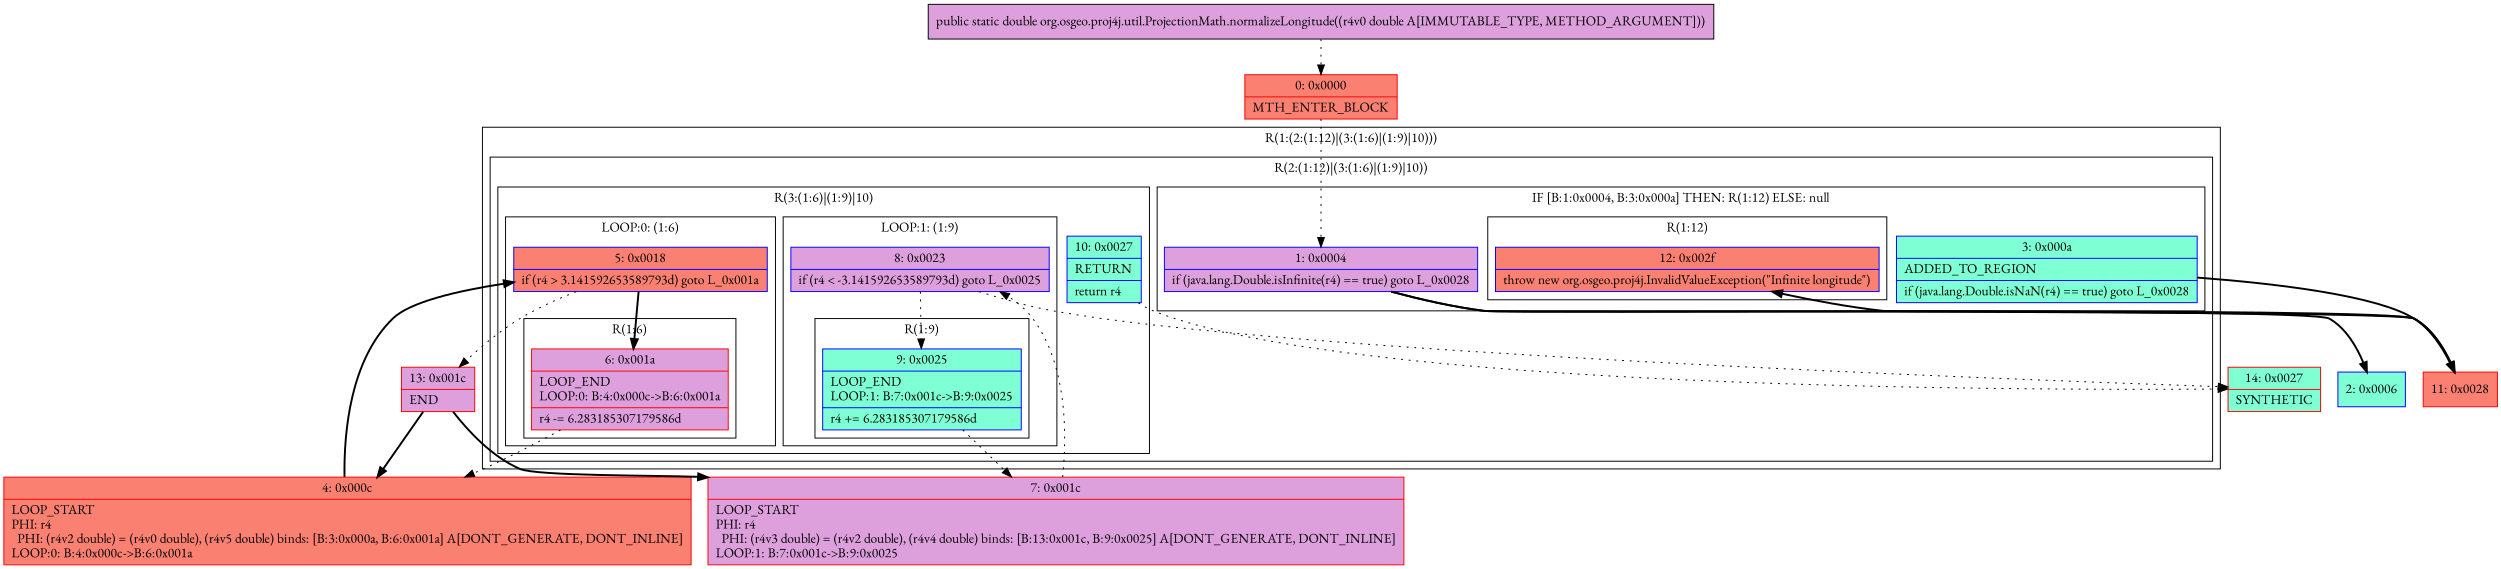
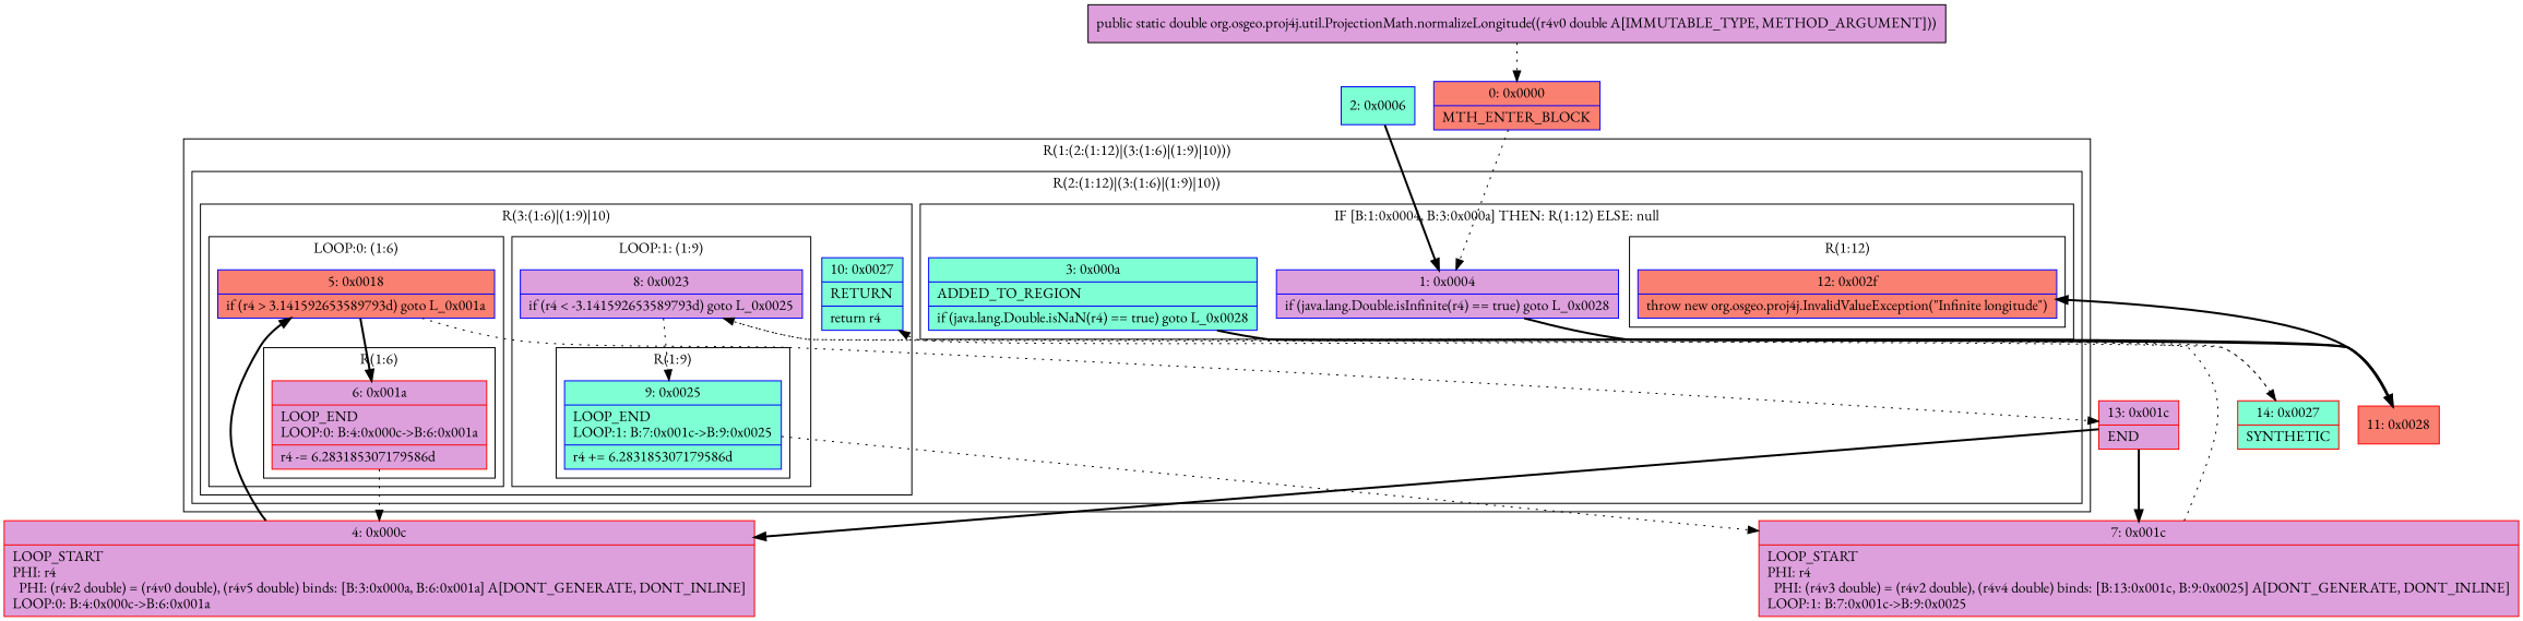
  digraph {
    fontname="EB Garamond"
    node [color=blue fillcolor=plum fontname="EB Garamond" shape=record style=filled]
    edge [fontname="EB Garamond" style=dotted]
    n1 [fillcolor=salmon label="{12\:\ 0x002f|throw new org.osgeo.proj4j.InvalidValueException(\"Infinite longitude\")\l}"]
    n2 [label="{1\:\ 0x0004|if (java.lang.Double.isInfinite(r4) == true) goto L_0x0028\l}"]
    n3 [fillcolor=aquamarine label="{3\:\ 0x000a|ADDED_TO_REGION\l|if (java.lang.Double.isNaN(r4) == true) goto L_0x0028\l}"]
    n4 [color=red label="{6\:\ 0x001a|LOOP_END\lLOOP:0: B:4:0x000c\-\>B:6:0x001a\l|r4 \-= 6.283185307179586d\l}"]
    n5 [fillcolor=salmon label="{5\:\ 0x0018|if (r4 \> 3.141592653589793d) goto L_0x001a\l}"]
    n6 [fillcolor=aquamarine label="{9\:\ 0x0025|LOOP_END\lLOOP:1: B:7:0x001c\-\>B:9:0x0025\l|r4 += 6.283185307179586d\l}"]
    n7 [label="{8\:\ 0x0023|if (r4 \< \-3.141592653589793d) goto L_0x0025\l}"]
    n8 [fillcolor=aquamarine label="{10\:\ 0x0027|RETURN\l|return r4\l}"]
    n9 [fillcolor=aquamarine label="{2\:\ 0x0006}"]
    n10 [color=red fillcolor=salmon label="{11\:\ 0x0028}"]
-   n11 [color=red fillcolor=salmon label="{4\:\ 0x000c|LOOP_START\lPHI: r4 \l  PHI: (r4v2 double) = (r4v0 double), (r4v5 double) binds: [B:3:0x000a, B:6:0x001a] A[DONT_GENERATE, DONT_INLINE]\lLOOP:0: B:4:0x000c\-\>B:6:0x001a\l}"]
+   n11 [color=red label="{4\:\ 0x000c|LOOP_START\lPHI: r4 \l  PHI: (r4v2 double) = (r4v0 double), (r4v5 double) binds: [B:3:0x000a, B:6:0x001a] A[DONT_GENERATE, DONT_INLINE]\lLOOP:0: B:4:0x000c\-\>B:6:0x001a\l}"]
    n12 [color=red label="{13\:\ 0x001c|END\l}"]
    n13 [color=red label="{7\:\ 0x001c|LOOP_START\lPHI: r4 \l  PHI: (r4v3 double) = (r4v2 double), (r4v4 double) binds: [B:13:0x001c, B:9:0x0025] A[DONT_GENERATE, DONT_INLINE]\lLOOP:1: B:7:0x001c\-\>B:9:0x0025\l}"]
    n14 [color=red fillcolor=aquamarine label="{14\:\ 0x0027|SYNTHETIC\l}"]
-   n15 [color=red fillcolor=salmon label="{0\:\ 0x0000|MTH_ENTER_BLOCK\l}"]
+   n15 [fillcolor=salmon label="{0\:\ 0x0000|MTH_ENTER_BLOCK\l}"]
    n16 [label="{public static double org.osgeo.proj4j.util.ProjectionMath.normalizeLongitude((r4v0 double A[IMMUTABLE_TYPE, METHOD_ARGUMENT])) }" color=""]
    subgraph cluster_1 {
      label="R(1:(2:(1:12)|(3:(1:6)|(1:9)|10)))"
      subgraph cluster_2 {
        label="R(2:(1:12)|(3:(1:6)|(1:9)|10))"
        subgraph cluster_3 {
          label="IF [B:1:0x0004, B:3:0x000a] THEN: R(1:12) ELSE: null"
          n2
          n3
          subgraph cluster_4 {
            label="R(1:12)"
            n1
          }
        }
        subgraph cluster_5 {
          label="R(3:(1:6)|(1:9)|10)"
          n8
          subgraph cluster_6 {
            label="LOOP:0: (1:6)"
            n5
            subgraph cluster_7 {
              label="R(1:6)"
              n4
            }
          }
          subgraph cluster_8 {
            label="LOOP:1: (1:9)"
            n7
            subgraph cluster_9 {
              label="R(1:9)"
              n6
            }
          }
        }
      }
    }
-   n2 -> n9 [style=bold]
+   n9 -> n2 [style=bold]
    n2 -> n10 [style=bold]
    n3 -> n10 [style=bold]
    n4 -> n11
    n5 -> n4 [style=bold]
    n5 -> n12
    n6 -> n13
    n7 -> n6
    n7 -> n14
    n10 -> n1 [style=bold]
    n11 -> n5 [style=bold]
    n12 -> n11 [style=bold]
    n12 -> n13 [style=bold]
    n13 -> n7
-   n8 -> n14
+   n14 -> n8
    n15 -> n2
    n16 -> n15
  }
